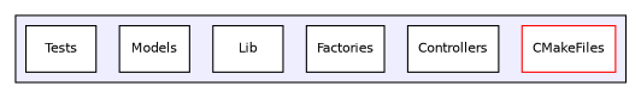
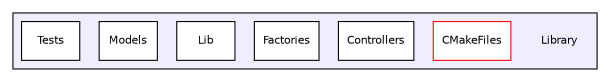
  digraph {
    compound=true
    node [fontname=Helvetica fontsize=10 shape=box color=black fillcolor=white style=filled]
+   n1 [label=Library shape=plaintext color="" fillcolor="" style=""]
    n2 [color=red label=CMakeFiles]
    n3 [label=Controllers]
    n4 [label=Factories]
    n5 [label=Lib]
    n6 [label=Models]
    n7 [label=Tests]
    subgraph cluster_1 {
      bgcolor="#eeeeff"
      pencolor=black
+     n1
      n2
      n3
      n4
      n5
      n6
      n7
    }
  }
